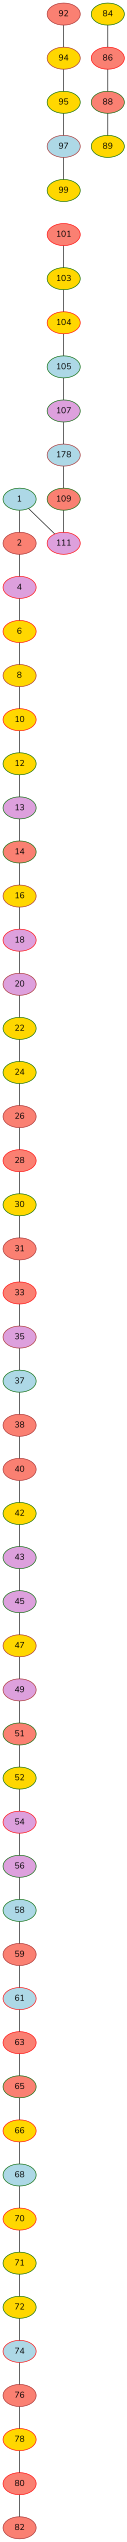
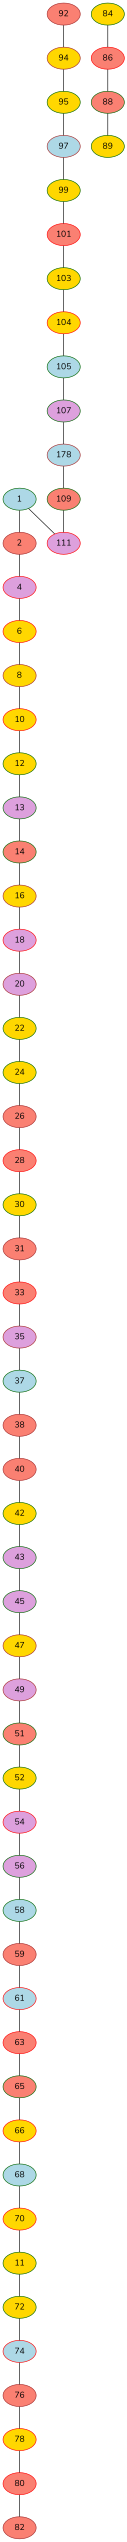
  graph {
    fontname=Nunito
    node [color=darkgreen fillcolor=gold fontname=Nunito style=filled]
    edge [fontname=Nunito]
    1 [fillcolor=lightblue super="+112"]
    2 [color=brown fillcolor=salmon super="+3"]
    111 [color=red fillcolor=plum]
    4 [color=red fillcolor=plum super="+5"]
    6 [color=red super="+7"]
    8 [color=brown super="+9"]
    10 [color=red super="+11"]
    12
    13 [fillcolor=plum]
    14 [fillcolor=salmon super="+15"]
    16 [color=brown super="+17"]
    18 [color=red fillcolor=plum super="+19"]
    20 [color=brown fillcolor=plum super="+21"]
    22 [super="+23"]
    24 [super="+25"]
    26 [color=brown fillcolor=salmon super="+27"]
    28 [color=red fillcolor=salmon super="+29"]
    30
    31 [color=brown fillcolor=salmon super="+32"]
    33 [color=red fillcolor=salmon super="+34"]
    35 [color=brown fillcolor=plum super="+36"]
    37 [fillcolor=lightblue]
    38 [color=brown fillcolor=salmon super="+39"]
    40 [color=brown fillcolor=salmon super="+41"]
    42
    43 [fillcolor=plum super="+44"]
    45 [fillcolor=plum super="+46"]
    47 [color=brown super="+48"]
    49 [color=brown fillcolor=plum super="+50"]
    51 [fillcolor=salmon]
    52 [super="+53"]
    54 [color=red fillcolor=plum super="+55"]
    56 [fillcolor=plum super="+57"]
    58 [fillcolor=lightblue]
    59 [color=brown fillcolor=salmon super="+60"]
    61 [color=red fillcolor=lightblue super="+62"]
    63 [color=red fillcolor=salmon super="+64"]
    65 [fillcolor=salmon]
    66 [color=red super="+67"]
    68 [fillcolor=lightblue super="+69"]
    70 [color=red]
-   71
+   71 [label=11]
    72 [super="+73"]
    74 [color=red fillcolor=lightblue super="+75"]
    76 [color=brown fillcolor=salmon super="+77"]
    78 [color=red super="+79"]
    80 [color=red fillcolor=salmon super="+81"]
    82 [color=brown fillcolor=salmon super="+83"]
    84 [super="+85"]
    86 [color=red fillcolor=salmon super="+87"]
    88 [fillcolor=salmon]
    89 [super="+90"]
    92 [color=brown fillcolor=salmon super="+93"]
    94 [color=brown]
    95 [super="+96"]
    97 [color=brown fillcolor=lightblue super="+98"]
    99 [super="+100"]
    101 [color=red fillcolor=salmon super="+102"]
    103
    104 [color=red]
    105 [fillcolor=lightblue super="+106"]
    107 [fillcolor=plum]
    n63 [color=brown fillcolor=lightblue label=178]
    109 [fillcolor=salmon super="+110"]
    1 -- 2
    1 -- 111
    2 -- 4
    4 -- 6
    6 -- 8
    8 -- 10
    10 -- 12
    12 -- 13
    13 -- 14
    14 -- 16
    16 -- 18
    18 -- 20
    20 -- 22
    22 -- 24
    24 -- 26
    26 -- 28
    28 -- 30
    30 -- 31
    31 -- 33
    33 -- 35
    35 -- 37
    37 -- 38
    38 -- 40
    40 -- 42
    42 -- 43
    43 -- 45
    45 -- 47
    47 -- 49
    49 -- 51
    51 -- 52
    52 -- 54
    54 -- 56
    56 -- 58
    58 -- 59
    59 -- 61
    61 -- 63
    63 -- 65
    65 -- 66
    66 -- 68
    68 -- 70
    70 -- 71
    71 -- 72
    72 -- 74
    74 -- 76
    76 -- 78
    78 -- 80
    80 -- 82
    84 -- 86
    86 -- 88
    88 -- 89
    92 -- 94
    94 -- 95
    95 -- 97
    97 -- 99
+   99 -- 101
    101 -- 103
    103 -- 104
    104 -- 105
    105 -- 107
    107 -- n63
    n63 -- 109
    109 -- 111
  }
